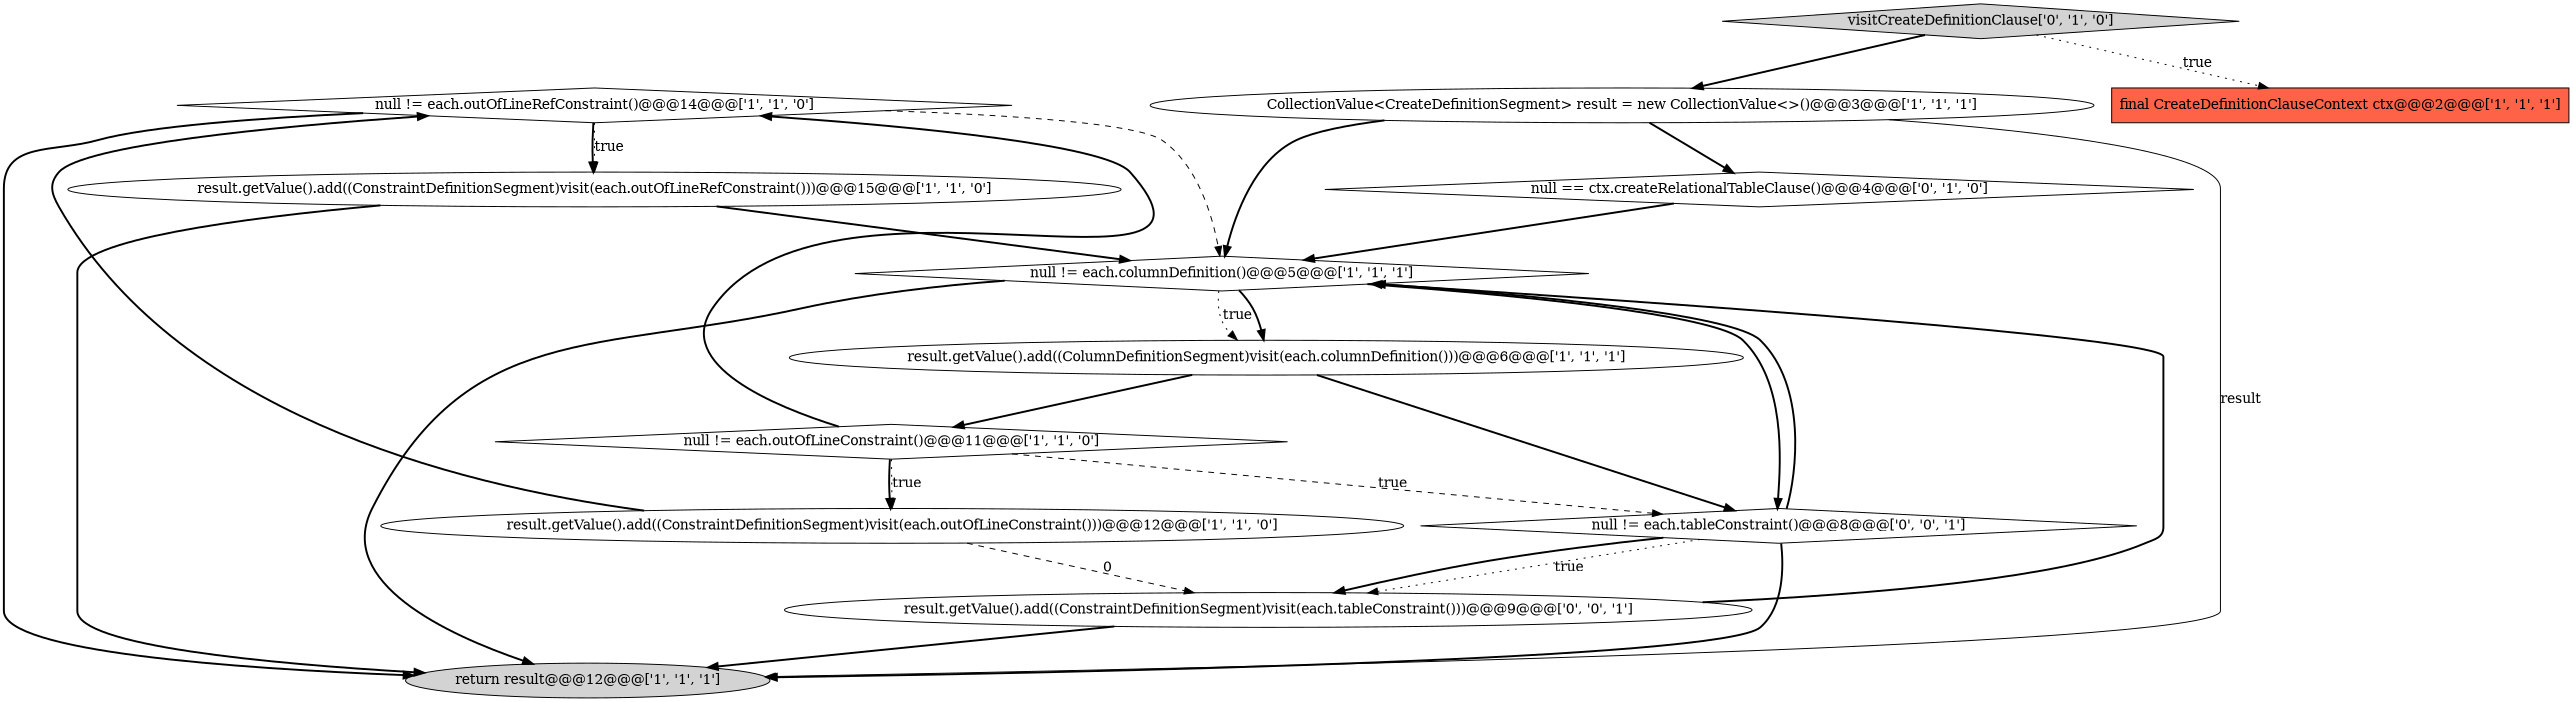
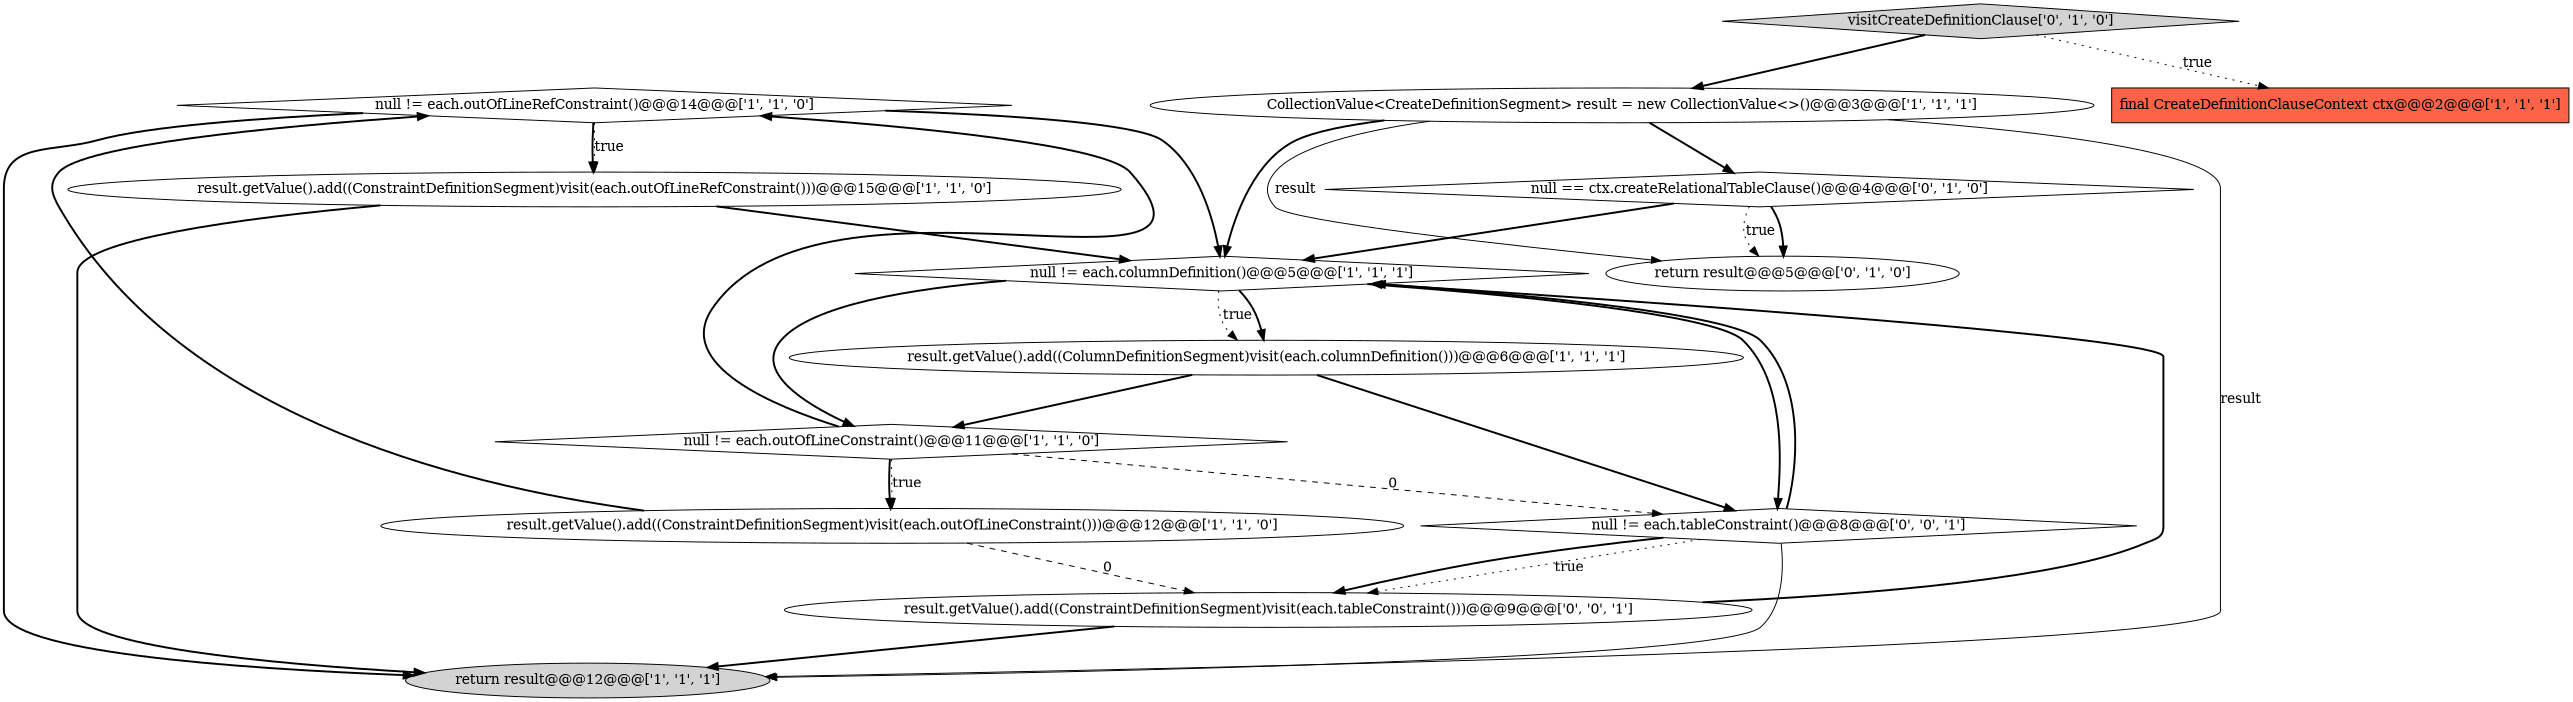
  digraph {
    node [fillcolor=white shape=ellipse style=filled]
    edge [style=bold]
    n1 [label="null != each.outOfLineRefConstraint()@@@14@@@['1', '1', '0']" shape=diamond]
    n2 [fillcolor=lightgray label="return result@@@12@@@['1', '1', '1']"]
    n3 [label="null != each.columnDefinition()@@@5@@@['1', '1', '1']" shape=diamond]
    n4 [label="result.getValue().add((ConstraintDefinitionSegment)visit(each.outOfLineRefConstraint()))@@@15@@@['1', '1', '0']"]
    n5 [label="null != each.outOfLineConstraint()@@@11@@@['1', '1', '0']" shape=diamond]
    n6 [label="null != each.tableConstraint()@@@8@@@['0', '0', '1']" shape=diamond]
    n7 [label="result.getValue().add((ColumnDefinitionSegment)visit(each.columnDefinition()))@@@6@@@['1', '1', '1']"]
    n8 [label="result.getValue().add((ConstraintDefinitionSegment)visit(each.outOfLineConstraint()))@@@12@@@['1', '1', '0']"]
    n9 [label="result.getValue().add((ConstraintDefinitionSegment)visit(each.tableConstraint()))@@@9@@@['0', '0', '1']"]
    n10 [label="null == ctx.createRelationalTableClause()@@@4@@@['0', '1', '0']" shape=diamond]
+   n11 [label="return result@@@5@@@['0', '1', '0']"]
    n12 [label="CollectionValue<CreateDefinitionSegment> result = new CollectionValue<>()@@@3@@@['1', '1', '1']"]
    n13 [fillcolor=tomato label="final CreateDefinitionClauseContext ctx@@@2@@@['1', '1', '1']" shape=box]
    n14 [fillcolor=lightgray label="visitCreateDefinitionClause['0', '1', '0']" shape=diamond]
    n1 -> n2
-   n1 -> n3 [style=dashed]
+   n1 -> n3
    n1 -> n4 [label=true style=dotted]
    n1 -> n4
-   n3 -> n2
+   n3 -> n5
    n3 -> n6
    n3 -> n7 [label=true style=dotted]
    n3 -> n7
    n4 -> n2
    n4 -> n3
    n5 -> n1
-   n5 -> n6 [label=true style=dashed]
+   n5 -> n6 [label=0 style=dashed]
    n5 -> n8 [label=true style=dotted]
    n5 -> n8
-   n6 -> n2
+   n6 -> n2 [style=solid]
    n6 -> n3
    n6 -> n9 [label=true style=dotted]
    n6 -> n9
    n7 -> n5
    n7 -> n6
    n8 -> n1
    n8 -> n9 [label=0 style=dashed]
    n9 -> n2
    n9 -> n3
    n10 -> n3
+   n10 -> n11
+   n10 -> n11 [label=true style=dotted]
    n12 -> n2 [label=result style=solid]
    n12 -> n3
    n12 -> n10
+   n12 -> n11 [label=result style=solid]
    n14 -> n12
    n14 -> n13 [label=true style=dotted]
  }
